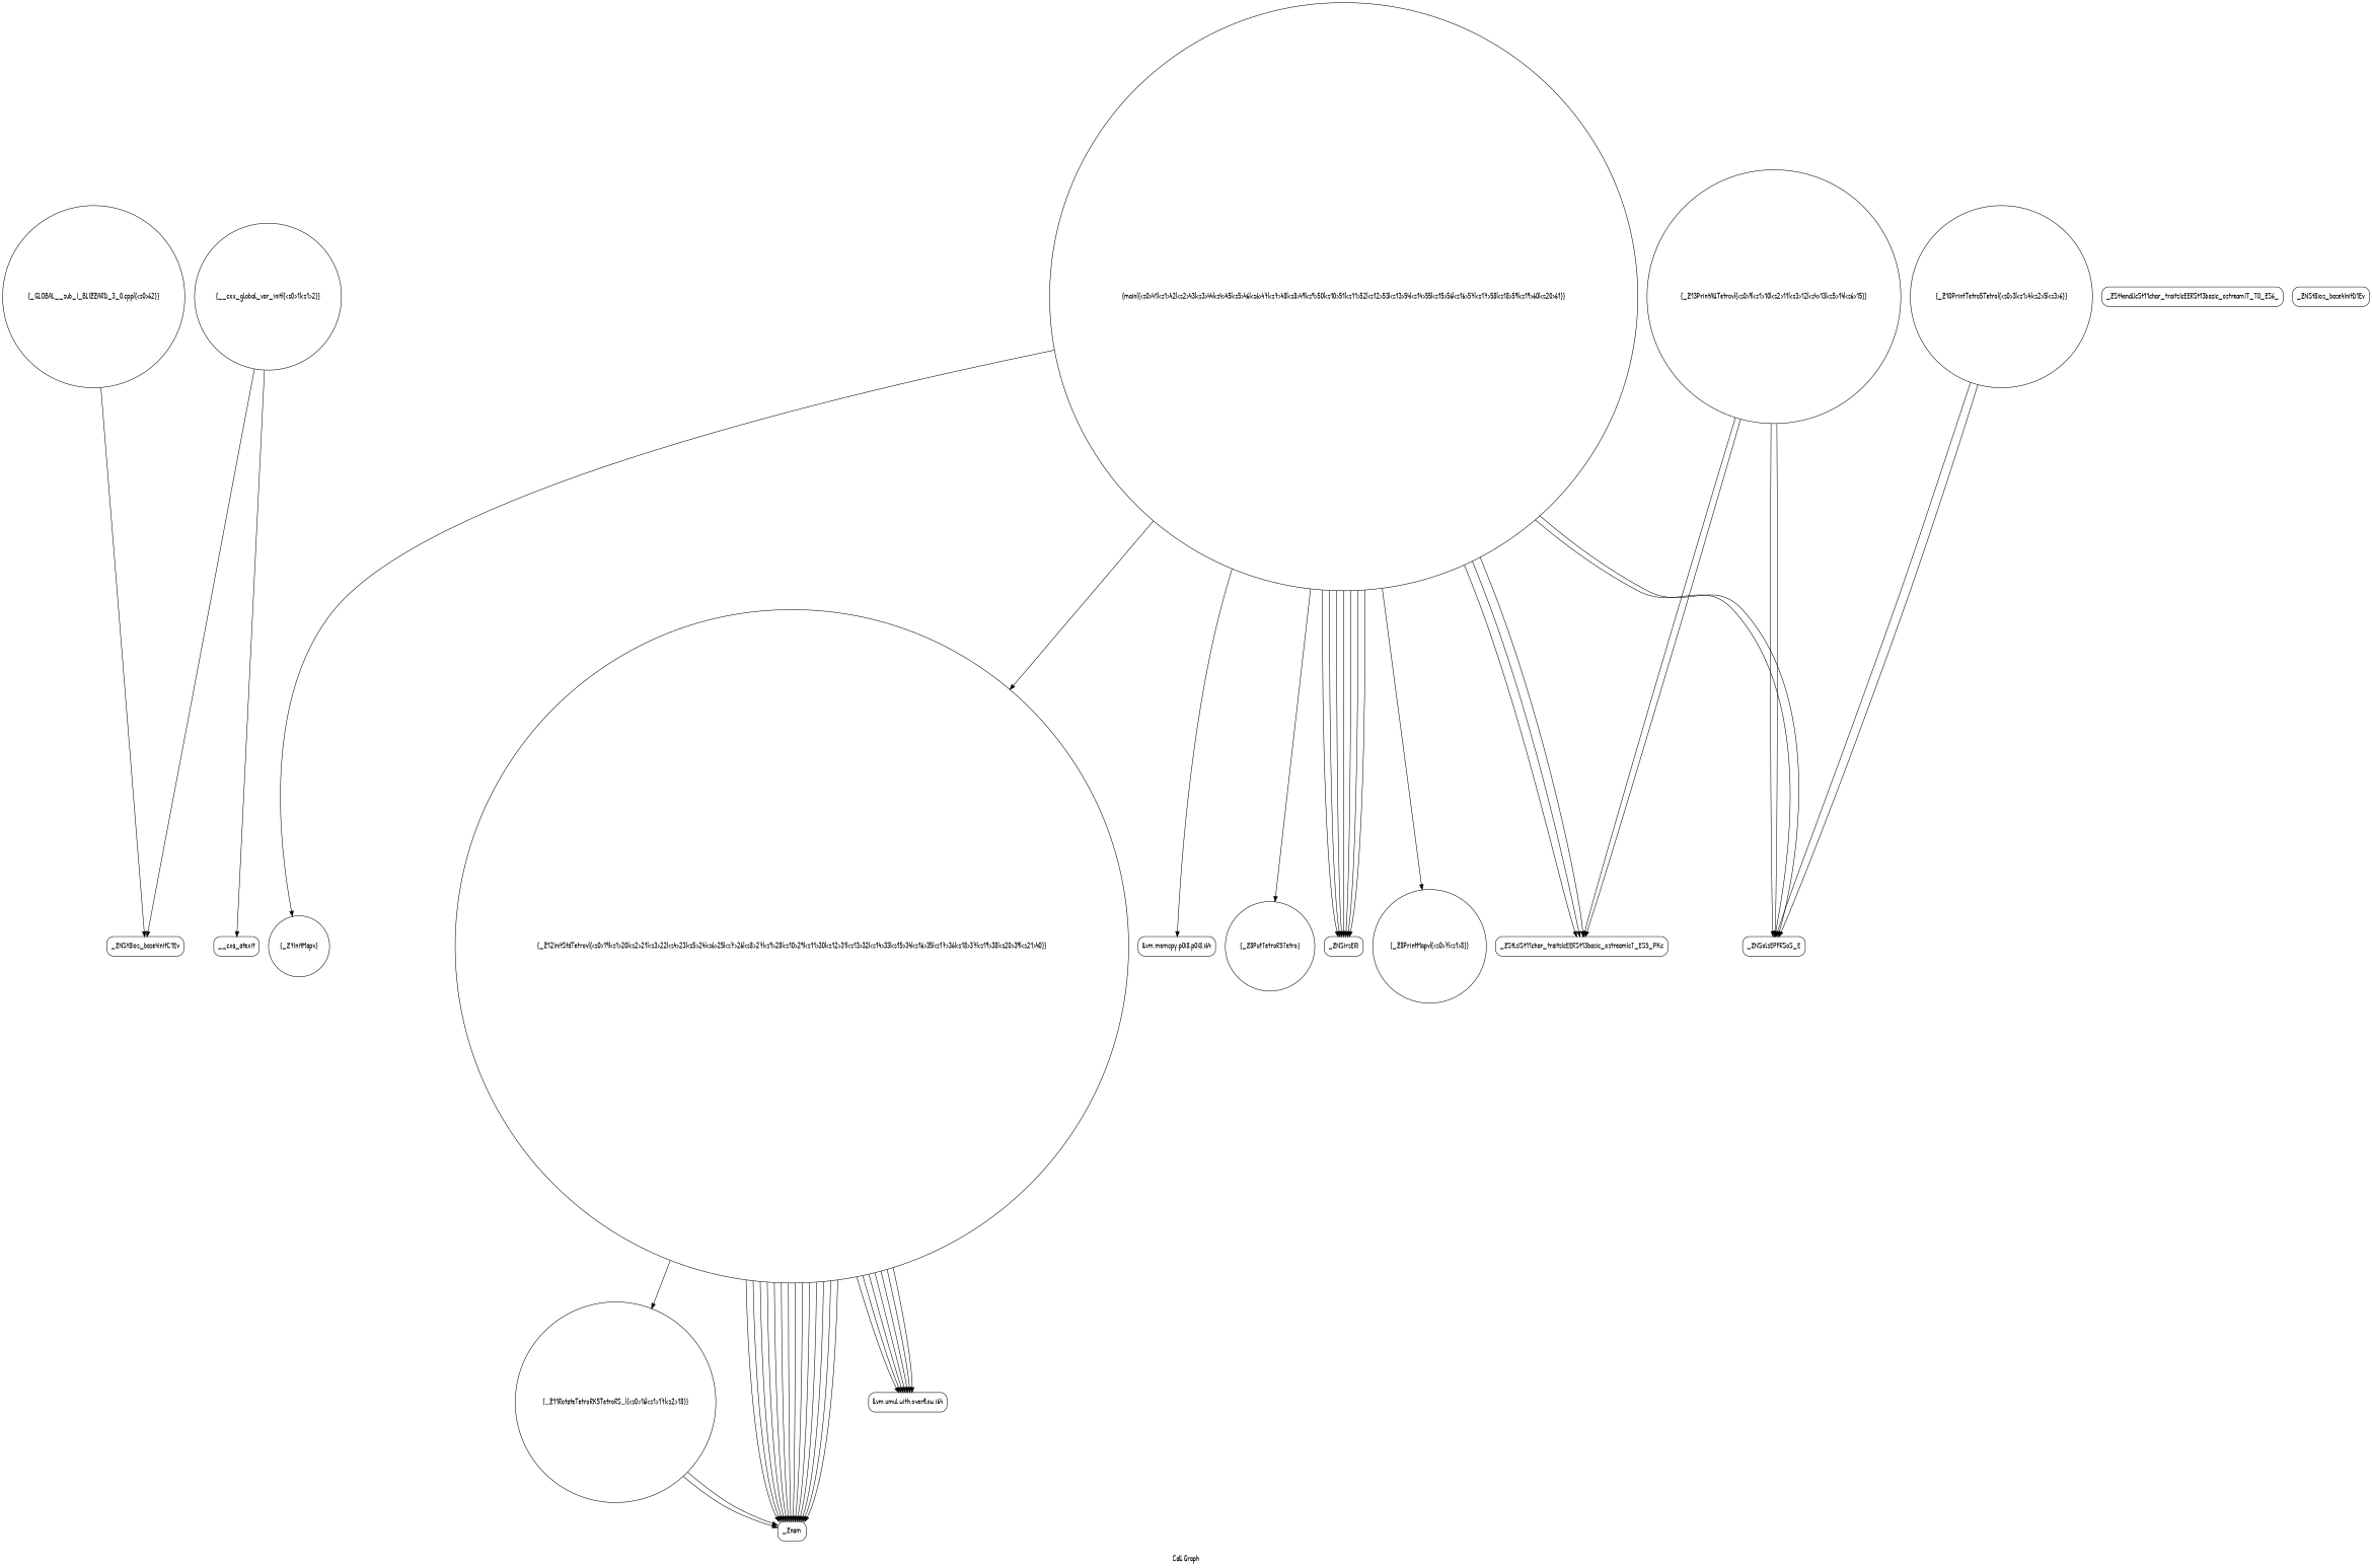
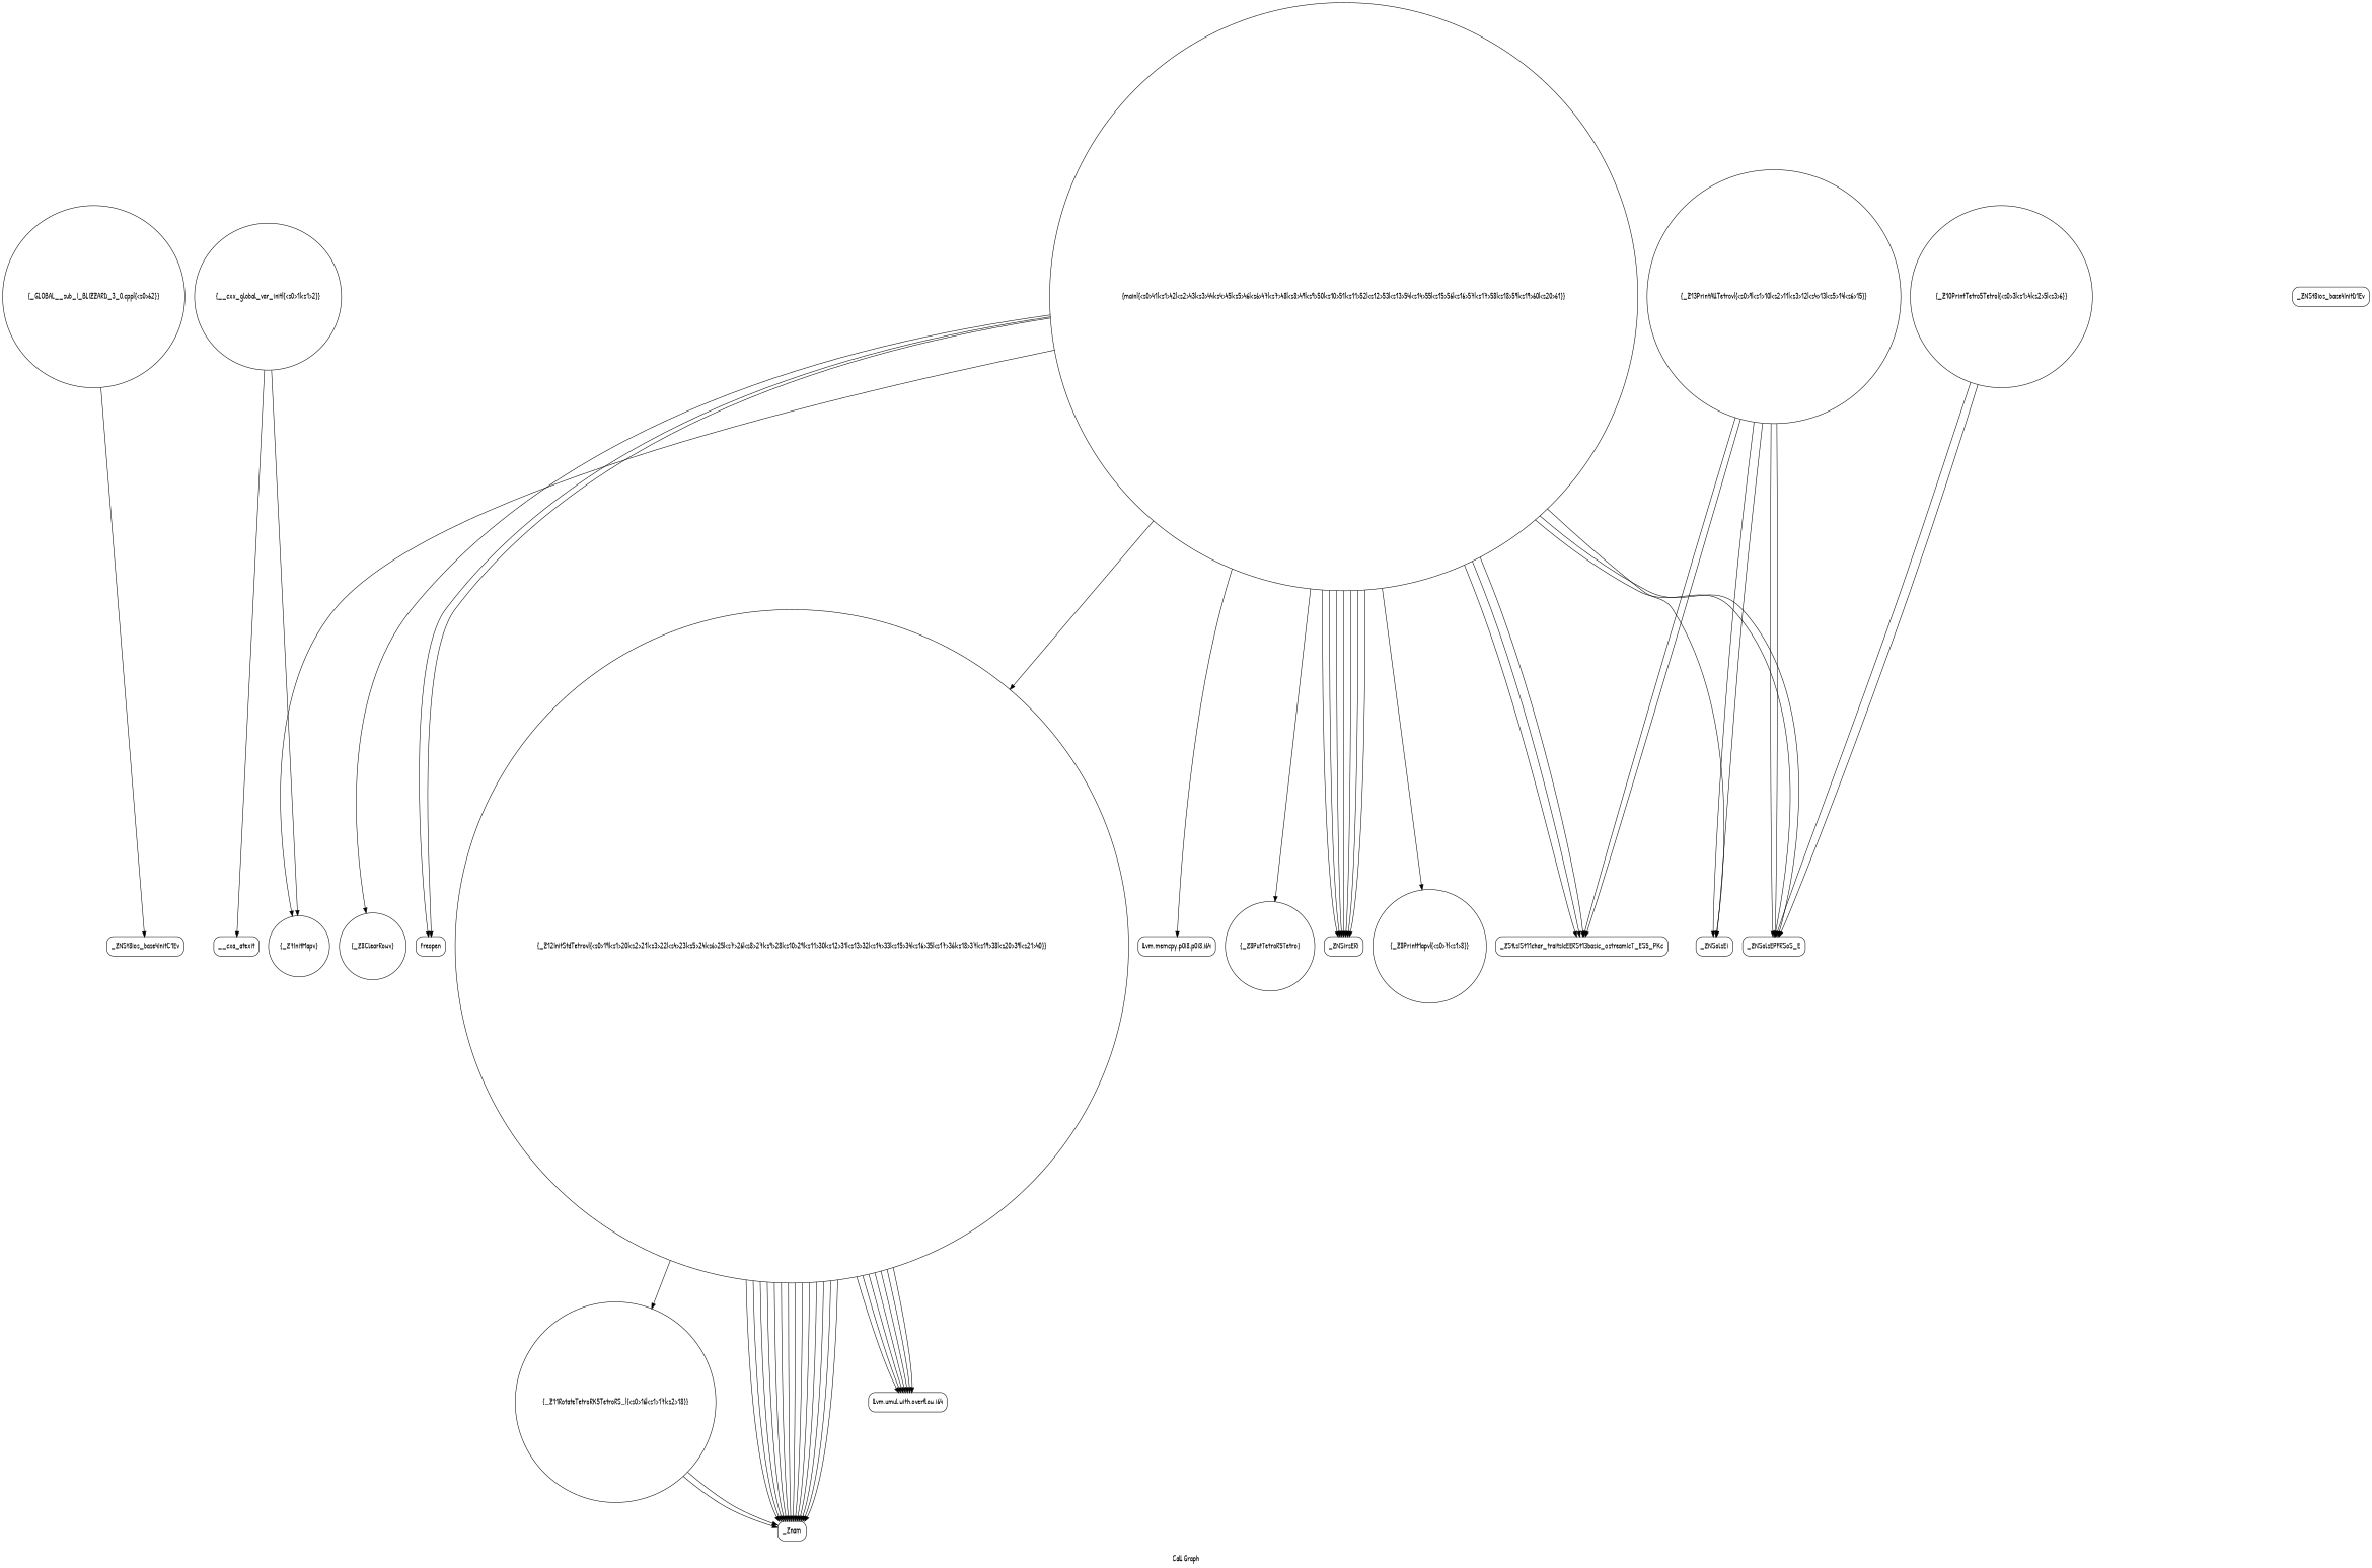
  digraph {
    fontname="Patrick Hand"
    label="Call Graph"
    node [fontname="Patrick Hand" shape=Mrecord]
    edge [color=black fontname="Patrick Hand" tailport=s1]
    n1 [label="{__cxx_global_var_init|{<s0>1|<s1>2}}" shape=circle]
    n2 [label="{_ZNSt8ios_base4InitC1Ev}"]
    n3 [label="{__cxa_atexit}"]
-   n4 [label="{_ZSt4endlIcSt11char_traitsIcEERSt13basic_ostreamIT_T0_ES6_}"]
    n5 [label="{_Znam}"]
    n6 [label="{_ZNSirsERi}"]
    n7 [label="{_ZNSt8ios_base4InitD1Ev}"]
    n8 [label="{_Z8PrintMapv|{<s0>7|<s1>8}}" shape=circle]
    n9 [label="{_ZNSolsEPFRSoS_E}"]
    n10 [label="{_Z7InitMapv}" shape=circle]
    n11 [label="{_GLOBAL__sub_I_BLIZZARD_3_0.cpp|{<s0>62}}" shape=circle]
    n12 [label="{_Z10PrintTetro5Tetro|{<s0>3|<s1>4|<s2>5|<s3>6}}" shape=circle]
    n13 [label="{_ZStlsISt11char_traitsIcEERSt13basic_ostreamIcT_ES5_PKc}"]
+   n14 [label="{_ZNSolsEi}"]
+   n15 [label="{_Z8ClearRowv}" shape=circle]
    n16 [label="{llvm.umul.with.overflow.i64}"]
+   n17 [label="{freopen}"]
    n18 [label="{_Z12InitStdTetrov|{<s0>19|<s1>20|<s2>21|<s3>22|<s4>23|<s5>24|<s6>25|<s7>26|<s8>27|<s9>28|<s10>29|<s11>30|<s12>31|<s13>32|<s14>33|<s15>34|<s16>35|<s17>36|<s18>37|<s19>38|<s20>39|<s21>40}}" shape=circle]
    n19 [label="{_Z11RotateTetroRK5TetroRS_|{<s0>16|<s1>17|<s2>18}}" shape=circle]
    n20 [label="{llvm.memcpy.p0i8.p0i8.i64}"]
    n21 [label="{_Z13PrintAllTetrov|{<s0>9|<s1>10|<s2>11|<s3>12|<s4>13|<s5>14|<s6>15}}" shape=circle]
    n22 [label="{_Z8PutTetroR5Tetro}" shape=circle]
    n23 [label="{main|{<s0>41|<s1>42|<s2>43|<s3>44|<s4>45|<s5>46|<s6>47|<s7>48|<s8>49|<s9>50|<s10>51|<s11>52|<s12>53|<s13>54|<s14>55|<s15>56|<s16>57|<s17>58|<s18>59|<s19>60|<s20>61}}" shape=circle]
-   n1 -> n2 [tailport=s0]
+   n1 -> n10 [tailport=s0]
    n1 -> n3
    n11 -> n2 [tailport=s0]
    n12 -> n9
    n12 -> n9 [tailport=s3]
    n18 -> n5
    n18 -> n5 [tailport=s2]
    n18 -> n5 [tailport=s4]
    n18 -> n5 [tailport=s5]
    n18 -> n5 [tailport=s7]
    n18 -> n5 [tailport=s8]
    n18 -> n5 [tailport=s10]
    n18 -> n5 [tailport=s11]
    n18 -> n5 [tailport=s13]
    n18 -> n5 [tailport=s14]
    n18 -> n5 [tailport=s16]
    n18 -> n5 [tailport=s17]
    n18 -> n5 [tailport=s19]
    n18 -> n5 [tailport=s20]
    n18 -> n16 [tailport=s0]
    n18 -> n16 [tailport=s3]
    n18 -> n16 [tailport=s6]
    n18 -> n16 [tailport=s9]
    n18 -> n16 [tailport=s12]
    n18 -> n16 [tailport=s15]
    n18 -> n16 [tailport=s18]
    n18 -> n19 [tailport=s21]
    n19 -> n5
    n19 -> n5 [tailport=s2]
    n21 -> n9 [tailport=s4]
    n21 -> n9 [tailport=s6]
    n21 -> n13 [tailport=s0]
    n21 -> n13 [tailport=s2]
+   n21 -> n14
+   n21 -> n14 [tailport=s3]
    n23 -> n6 [tailport=s3]
    n23 -> n6 [tailport=s8]
    n23 -> n6 [tailport=s9]
    n23 -> n6 [tailport=s11]
    n23 -> n6 [tailport=s12]
    n23 -> n6 [tailport=s13]
    n23 -> n6 [tailport=s14]
    n23 -> n8 [tailport=s18]
    n23 -> n9 [tailport=s7]
    n23 -> n9 [tailport=s20]
    n23 -> n10 [tailport=s10]
    n23 -> n13 [tailport=s4]
    n23 -> n13 [tailport=s6]
    n23 -> n13 [tailport=s19]
+   n23 -> n14 [tailport=s5]
+   n23 -> n15 [tailport=s17]
+   n23 -> n17 [tailport=s0]
+   n23 -> n17
    n23 -> n18 [tailport=s2]
    n23 -> n20 [tailport=s15]
    n23 -> n22 [tailport=s16]
  }
